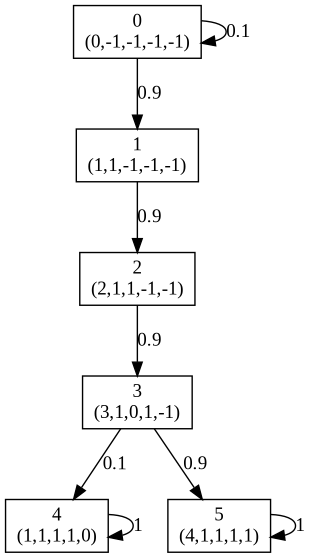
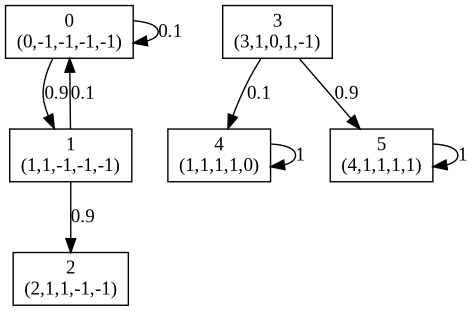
  digraph {
    fontname="Liberation Serif"
    node [fontname="Liberation Serif" shape=box]
    edge [fontname="Liberation Serif"]
    n1 [label="0\n(0,-1,-1,-1,-1)"]
    n2 [label="1\n(1,1,-1,-1,-1)"]
    n3 [label="2\n(2,1,1,-1,-1)"]
    n4 [label="3\n(3,1,0,1,-1)"]
    n5 [label="4\n(1,1,1,1,0)"]
    n6 [label="5\n(4,1,1,1,1)"]
    n1 -> n1 [label=0.1]
    n1 -> n2 [label=0.9]
+   n2 -> n1 [label=0.1]
    n2 -> n3 [label=0.9]
-   n3 -> n4 [label=0.9]
    n4 -> n5 [label=0.1]
    n4 -> n6 [label=0.9]
    n5 -> n5 [label=1]
    n6 -> n6 [label=1]
  }
